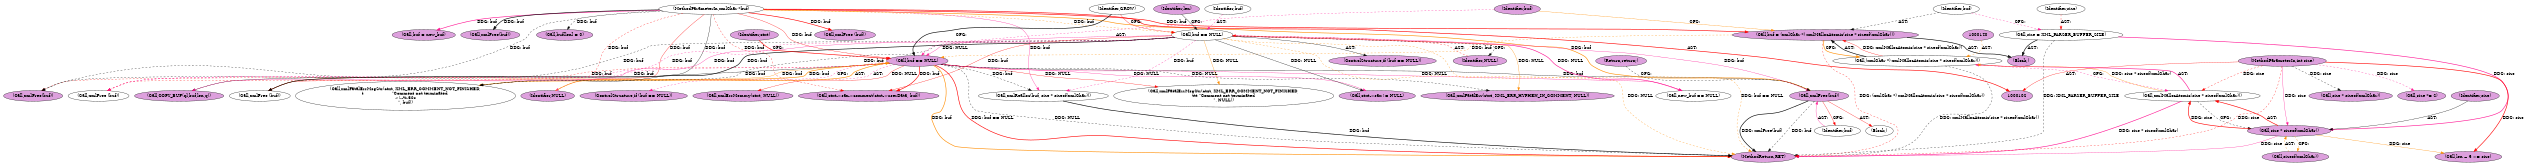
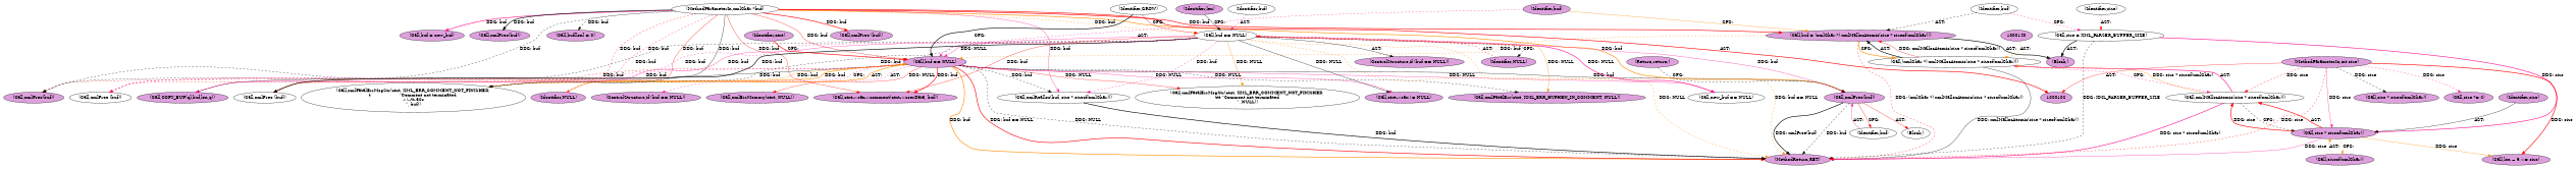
  digraph {
    node [fillcolor=plum style=filled]
    edge [color=black style=dashed]
    n1 [label="(Call,xmlFree(buf))"]
    n2 [label="(MethodReturn,RET)"]
    n3 [fillcolor=white label="(Identifier,buf)"]
    n4 [fillcolor=white label="(Block,)"]
    n5 [label="(Call,buf == NULL)"]
    n6 [label="(Call,COPY_BUF(ql,buf,len,q))"]
    n7 [fillcolor=white label="(Call,xmlFree (buf))"]
    n8 [label="(Call,xmlErrMemory(ctxt, NULL))"]
    n9 [fillcolor=white label="(Call,new_buf == NULL)"]
    n10 [fillcolor=white label="(Call,xmlFatalErrMsgStr(ctxt, XML_ERR_COMMENT_NOT_FINISHED,\n\t\t\t \"Comment not terminated\n\", NULL))"]
    n11 [label="(Call,ctxt->sax != NULL)"]
    n12 [fillcolor=white label="(Call,xmlFatalErrMsgStr(ctxt, XML_ERR_COMMENT_NOT_FINISHED,\n\t                     \"Comment not terminated \n<!--%.50s\n\", buf))"]
    n13 [label="(Call,xmlFree(buf))"]
    n14 [fillcolor=white label="(Call,xmlRealloc(buf, size * sizeof(xmlChar)))"]
    n15 [label="(Identifier,NULL)"]
    n16 [label="(Call,xmlFatalErr(ctxt, XML_ERR_HYPHEN_IN_COMMENT, NULL))"]
    n17 [fillcolor=white label="(Call,xmlFree (buf))"]
    n18 [label="(Call,ctxt->sax->comment(ctxt->userData, buf))"]
    n19 [label="(ControlStructure,if (buf == NULL))"]
    n20 [label="(Call,buf = (xmlChar *) xmlMallocAtomic(size * sizeof(xmlChar)))"]
    n21 [fillcolor=white label="(Call,(xmlChar *) xmlMallocAtomic(size * sizeof(xmlChar)))"]
    n22 [label="(Block,)"]
    n23 [fillcolor=white label="(Call,xmlMallocAtomic(size * sizeof(xmlChar)))"]
    n24 [label="(Call,size * sizeof(xmlChar))"]
    n25 [label="(Call,len + 5 >= size)"]
    n26 [label="(Call,sizeof(xmlChar))"]
    n27 [fillcolor=white label="(Call,size = XML_PARSER_BUFFER_SIZE)"]
    n28 [label="(MethodParameterIn,int size)"]
    n29 [label="(Call,size * sizeof(xmlChar))"]
    n30 [label="(Call,size *= 2)"]
    1000102
    n32 [fillcolor=white label="(MethodParameterIn,xmlChar *buf)"]
    n33 [fillcolor=white label="(Call,buf == NULL)"]
    n34 [label="(Call,xmlFree (buf))"]
    n35 [label="(Call,buf = new_buf)"]
    n36 [label="(Call,xmlFree(buf))"]
    n37 [label="(Call,buf[len] = 0)"]
    n38 [label="(Identifier,NULL)"]
    n39 [label="(ControlStructure,if (buf == NULL))"]
    n40 [fillcolor=white label="(Identifier,buf)"]
    n41 [label="(Identifier,len)"]
    n42 [fillcolor=white label="(Identifier,size)"]
    n43 [label="(Identifier,ctxt)"]
    n44 [fillcolor=white label="(Identifier,buf)"]
    n45 [label="(Identifier,buf)"]
    n46 [fillcolor=white label="(Identifier,GROW)"]
    n47 [label="(Identifier,size)"]
    n48 [label="(Return,return;)"]
    1000140
    n1 -> n2 [label="DDG: xmlFree(buf)" style=bold]
    n1 -> n2 [label="DDG: buf"]
    n1 -> n3 [color=red label="CFG: " style=solid]
    n1 -> n4 [color=red label="AST: " style=solid]
    n3 -> n1 [color=deeppink label="AST: " style=solid]
    n5 -> n1 [label="DDG: buf" style=solid]
    n5 -> n2 [label="DDG: NULL"]
    n5 -> n2 [color=darkorange label="DDG: buf" style=bold]
    n5 -> n2 [color=red label="DDG: buf == NULL" style=bold]
    n5 -> n6 [label="DDG: buf" style=solid]
    n5 -> n7 [color=darkorange label="DDG: buf" style=solid]
    n5 -> n8 [color=red label="DDG: NULL" style=solid]
    n5 -> n9 [color=deeppink label="DDG: NULL" style=solid]
    n5 -> n10 [color=red label="DDG: NULL" style=solid]
    n5 -> n11 [color=deeppink label="DDG: NULL" style=solid]
    n5 -> n12 [color=darkorange label="DDG: buf" style=bold]
    n5 -> n13 [color=red label="DDG: buf"]
    n5 -> n14 [label="DDG: buf"]
    n5 -> n15 [color=deeppink label="CFG: "]
    n5 -> n16 [label="DDG: NULL"]
    n5 -> n17 [color=deeppink label="DDG: buf"]
    n5 -> n18 [color=red label="DDG: buf" style=bold]
    n5 -> n19 [color=deeppink label="AST: "]
    n14 -> n2 [label="DDG: buf" style=bold]
    n15 -> n5 [color=darkorange label="AST: " style=bold]
    n20 -> n2 [color=red label="DDG: (xmlChar *) xmlMallocAtomic(size * sizeof(xmlChar))"]
    n20 -> n5 [color=darkorange label="DDG: buf"]
    n20 -> n21 [color=darkorange label="CFG: " style=bold]
    n20 -> n22 [label="AST: " style=bold]
-   n21 -> n2 [label="DDG: xmlMallocAtomic(size * sizeof(xmlChar))"]
+   n21 -> n2 [label="DDG: xmlMallocAtomic(size * sizeof(xmlChar))" style=solid]
    n21 -> n20 [label="AST: " style=bold]
    n21 -> n20 [color=red label="DDG: xmlMallocAtomic(size * sizeof(xmlChar))" style=solid]
    n21 -> n23 [color=deeppink label="CFG: "]
    n23 -> n2 [color=deeppink label="DDG: size * sizeof(xmlChar)" style=bold]
    n23 -> n21 [color=deeppink label="AST: " style=bold]
    n23 -> n21 [color=darkorange label="DDG: size * sizeof(xmlChar)" style=solid]
    n23 -> n24 [label="CFG: "]
    n24 -> n2 [color=deeppink label="DDG: size" style=solid]
    n24 -> n23 [color=red label="AST: " style=bold]
    n24 -> n23 [color=red label="DDG: size" style=bold]
    n24 -> n25 [color=darkorange label="DDG: size" style=solid]
    n24 -> n26 [color=darkorange label="CFG: "]
    n26 -> n24 [color=darkorange label="AST: "]
    n27 -> n2 [label="DDG: XML_PARSER_BUFFER_SIZE"]
    n27 -> n22 [label="AST: " style=bold]
    n27 -> n24 [color=deeppink label="DDG: size" style=bold]
    n28 -> n2 [color=red label="DDG: size"]
    n28 -> n23 [color=red label="DDG: size"]
    n28 -> n24 [color=deeppink label="DDG: size" style=solid]
    n28 -> n25 [color=red label="DDG: size" style=bold]
    n28 -> n29 [label="DDG: size"]
    n28 -> n30 [color=deeppink label="DDG: size"]
    n28 -> 1000102 [color=red label="AST: " style=solid]
    n32 -> n1 [color=darkorange label="DDG: buf" style=bold]
    n32 -> n5 [color=red label="DDG: buf" style=solid]
+   n32 -> n6 [color=deeppink label="DDG: buf"]
    n32 -> n7 [color=red label="DDG: buf" style=solid]
    n32 -> n12 [label="DDG: buf" style=solid]
    n32 -> n13 [label="DDG: buf"]
    n32 -> n14 [color=deeppink label="DDG: buf" style=solid]
    n32 -> n17 [color=red label="DDG: buf"]
-   n32 -> n18 [color=red label="DDG: buf"]
+   n32 -> n18 [color=red label="DDG: buf" style=solid]
    n32 -> n20 [color=red label="DDG: buf" style=bold]
    n32 -> 1000102 [color=red label="AST: " style=bold]
    n32 -> n33 [color=darkorange label="DDG: buf"]
    n32 -> n34 [color=red label="DDG: buf" style=bold]
    n32 -> n35 [color=deeppink label="DDG: buf" style=bold]
    n32 -> n36 [label="DDG: buf" style=bold]
    n32 -> n37 [label="DDG: buf"]
    n33 -> n1 [color=deeppink label="DDG: buf" style=solid]
    n33 -> n2 [color=darkorange label="DDG: NULL"]
    n33 -> n2 [color=darkorange label="DDG: buf == NULL"]
    n33 -> n5 [color=deeppink label="DDG: NULL" style=solid]
    n33 -> n6 [color=deeppink label="DDG: buf" style=solid]
    n33 -> n7 [label="DDG: buf" style=bold]
    n33 -> n9 [color=deeppink label="DDG: NULL" style=bold]
    n33 -> n10 [color=darkorange label="DDG: NULL" style=solid]
    n33 -> n11 [label="DDG: NULL" style=solid]
    n33 -> n12 [label="DDG: buf"]
    n33 -> n13 [label="DDG: buf"]
    n33 -> n14 [color=deeppink label="DDG: buf"]
    n33 -> n16 [color=darkorange label="DDG: NULL" style=solid]
    n33 -> n17 [color=deeppink label="DDG: buf"]
    n33 -> n18 [color=red label="DDG: buf" style=solid]
    n33 -> n38 [label="CFG: "]
    n33 -> n39 [label="AST: " style=solid]
    n38 -> n33 [color=red label="AST: "]
    n40 -> n20 [label="AST: "]
    n40 -> n27 [color=deeppink label="CFG: "]
    n41 -> n33 [label="CFG: " style=solid]
    n42 -> n27 [color=red label="AST: "]
    n43 -> n5 [color=red label="CFG: " style=bold]
    n44 -> n33 [color=deeppink label="AST: "]
    n45 -> n5 [color=deeppink label="AST: "]
    n45 -> n20 [color=darkorange label="CFG: " style=solid]
    n46 -> n5 [label="CFG: " style=bold]
    n46 -> n33 [color=red label="CFG: " style=solid]
    n47 -> n24 [label="AST: " style=solid]
    n48 -> n1 [label="CFG: "]
    1000140 -> n21 [color=darkorange label="AST: "]
  }
